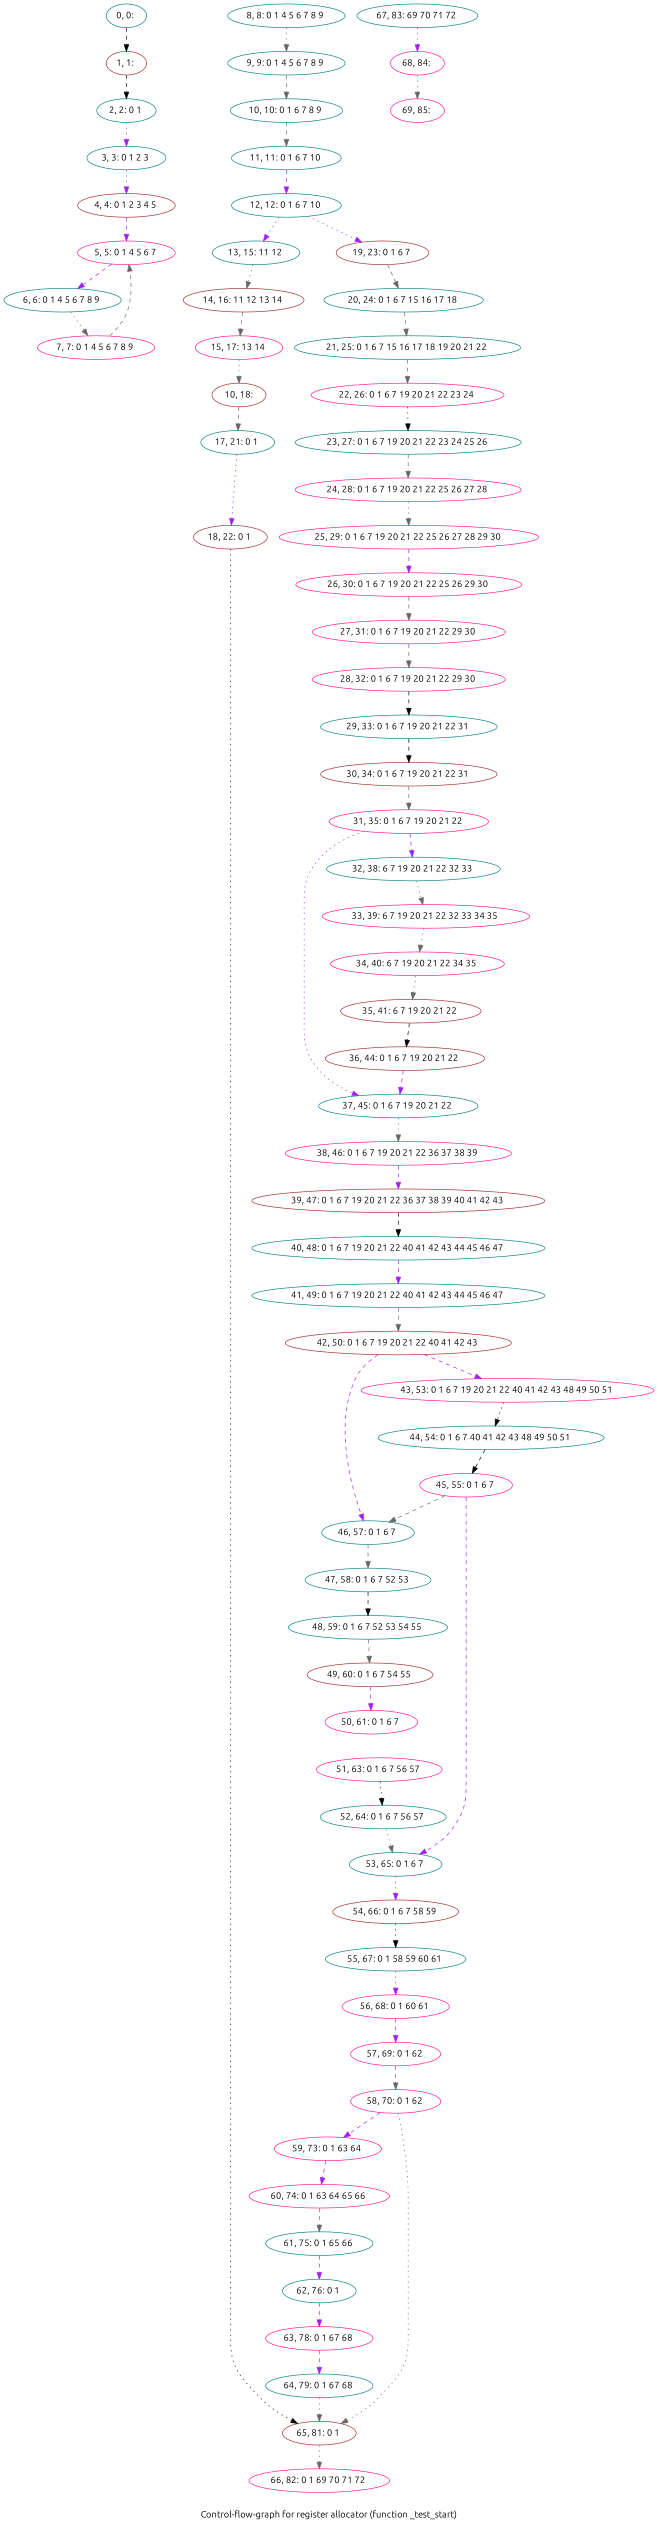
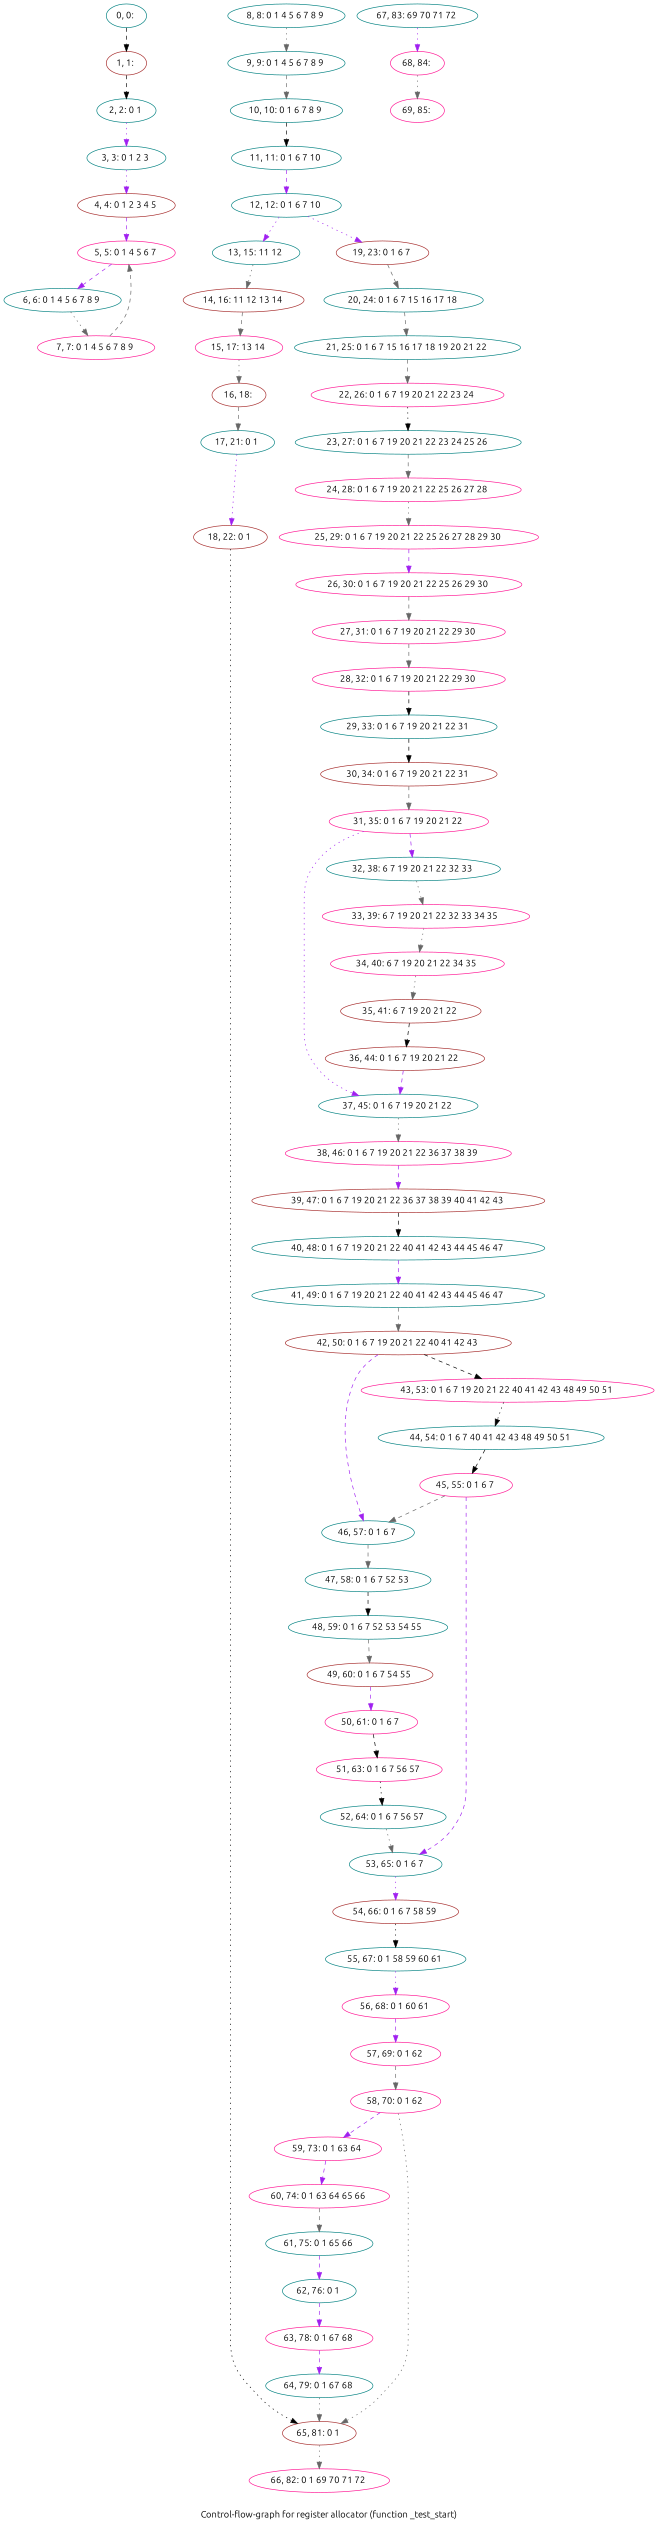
  digraph {
    fontname=Ubuntu
    label="Control-flow-graph for register allocator (function _test_start)"
    node [color=teal fontname=Ubuntu]
    edge [color=gray40 fontname=Ubuntu style=dashed]
    n1 [label="0, 0: "]
    n2 [color=brown label="1, 1: "]
    n3 [label="2, 2: 0 1 "]
    n4 [label="3, 3: 0 1 2 3 "]
    n5 [color=brown label="4, 4: 0 1 2 3 4 5 "]
    n6 [color=deeppink label="5, 5: 0 1 4 5 6 7 "]
    n7 [label="6, 6: 0 1 4 5 6 7 8 9 "]
    n8 [color=deeppink label="7, 7: 0 1 4 5 6 7 8 9 "]
    n9 [label="8, 8: 0 1 4 5 6 7 8 9 "]
    n10 [label="9, 9: 0 1 4 5 6 7 8 9 "]
    n11 [label="10, 10: 0 1 6 7 8 9 "]
    n12 [label="11, 11: 0 1 6 7 10 "]
    n13 [label="12, 12: 0 1 6 7 10 "]
    n14 [label="13, 15: 11 12 "]
    n15 [color=brown label="19, 23: 0 1 6 7 "]
    n16 [color=brown label="14, 16: 11 12 13 14 "]
    n17 [label="20, 24: 0 1 6 7 15 16 17 18 "]
    n18 [color=deeppink label="15, 17: 13 14 "]
-   n19 [color=brown label="10, 18:"]
+   n19 [color=brown label="16, 18: "]
    n20 [label="17, 21: 0 1 "]
    n21 [color=brown label="18, 22: 0 1 "]
    n22 [color=brown label="65, 81: 0 1 "]
    n23 [color=deeppink label="66, 82: 0 1 69 70 71 72 "]
    n24 [label="21, 25: 0 1 6 7 15 16 17 18 19 20 21 22 "]
    n25 [color=deeppink label="22, 26: 0 1 6 7 19 20 21 22 23 24 "]
    n26 [label="23, 27: 0 1 6 7 19 20 21 22 23 24 25 26 "]
    n27 [color=deeppink label="24, 28: 0 1 6 7 19 20 21 22 25 26 27 28 "]
    n28 [color=deeppink label="25, 29: 0 1 6 7 19 20 21 22 25 26 27 28 29 30 "]
    n29 [color=deeppink label="26, 30: 0 1 6 7 19 20 21 22 25 26 29 30 "]
    n30 [color=deeppink label="27, 31: 0 1 6 7 19 20 21 22 29 30 "]
    n31 [color=deeppink label="28, 32: 0 1 6 7 19 20 21 22 29 30 "]
    n32 [label="29, 33: 0 1 6 7 19 20 21 22 31 "]
    n33 [color=brown label="30, 34: 0 1 6 7 19 20 21 22 31 "]
    n34 [color=deeppink label="31, 35: 0 1 6 7 19 20 21 22 "]
    n35 [label="32, 38: 6 7 19 20 21 22 32 33 "]
    n36 [label="37, 45: 0 1 6 7 19 20 21 22 "]
    n37 [color=deeppink label="33, 39: 6 7 19 20 21 22 32 33 34 35 "]
    n38 [color=deeppink label="38, 46: 0 1 6 7 19 20 21 22 36 37 38 39 "]
    n39 [color=deeppink label="34, 40: 6 7 19 20 21 22 34 35 "]
    n40 [color=brown label="35, 41: 6 7 19 20 21 22 "]
    n41 [color=brown label="36, 44: 0 1 6 7 19 20 21 22 "]
    n42 [color=brown label="39, 47: 0 1 6 7 19 20 21 22 36 37 38 39 40 41 42 43 "]
    n43 [label="40, 48: 0 1 6 7 19 20 21 22 40 41 42 43 44 45 46 47 "]
    n44 [label="41, 49: 0 1 6 7 19 20 21 22 40 41 42 43 44 45 46 47 "]
    n45 [color=brown label="42, 50: 0 1 6 7 19 20 21 22 40 41 42 43 "]
    n46 [color=deeppink label="43, 53: 0 1 6 7 19 20 21 22 40 41 42 43 48 49 50 51 "]
    n47 [label="46, 57: 0 1 6 7 "]
    n48 [label="44, 54: 0 1 6 7 40 41 42 43 48 49 50 51 "]
    n49 [label="47, 58: 0 1 6 7 52 53 "]
    n50 [color=deeppink label="45, 55: 0 1 6 7 "]
    n51 [label="53, 65: 0 1 6 7 "]
    n52 [color=brown label="54, 66: 0 1 6 7 58 59 "]
    n53 [label="48, 59: 0 1 6 7 52 53 54 55 "]
    n54 [color=brown label="49, 60: 0 1 6 7 54 55 "]
    n55 [color=deeppink label="50, 61: 0 1 6 7 "]
    n56 [color=deeppink label="51, 63: 0 1 6 7 56 57 "]
    n57 [label="52, 64: 0 1 6 7 56 57 "]
    n58 [label="55, 67: 0 1 58 59 60 61 "]
    n59 [color=deeppink label="56, 68: 0 1 60 61 "]
    n60 [color=deeppink label="57, 69: 0 1 62 "]
    n61 [color=deeppink label="58, 70: 0 1 62 "]
    n62 [color=deeppink label="59, 73: 0 1 63 64 "]
    n63 [color=deeppink label="60, 74: 0 1 63 64 65 66 "]
    n64 [label="61, 75: 0 1 65 66 "]
    n65 [label="62, 76: 0 1 "]
    n66 [color=deeppink label="63, 78: 0 1 67 68 "]
    n67 [label="64, 79: 0 1 67 68 "]
    n68 [label="67, 83: 69 70 71 72 "]
    n69 [color=deeppink label="68, 84: "]
    n70 [color=deeppink label="69, 85: "]
    n1 -> n2 [color=black]
    n2 -> n3 [color=black]
    n3 -> n4 [color=purple style=dotted]
    n4 -> n5 [color=purple style=dotted]
    n5 -> n6 [color=purple]
    n6 -> n7 [color=purple]
    n7 -> n8 [style=dotted]
    n8 -> n6
    n9 -> n10 [style=dotted]
    n10 -> n11
-   n11 -> n12
+   n11 -> n12 [color=black]
    n12 -> n13 [color=purple]
    n13 -> n14 [color=purple style=dotted]
    n13 -> n15 [color=purple style=dotted]
    n14 -> n16 [style=dotted]
    n15 -> n17
    n16 -> n18
    n17 -> n24
    n18 -> n19 [style=dotted]
    n19 -> n20
    n20 -> n21 [color=purple style=dotted]
    n21 -> n22 [color=black style=dotted]
    n22 -> n23 [style=dotted]
    n24 -> n25
    n25 -> n26 [color=black style=dotted]
    n26 -> n27
    n27 -> n28 [style=dotted]
    n28 -> n29 [color=purple]
    n29 -> n30
    n30 -> n31
    n31 -> n32 [color=black]
    n32 -> n33 [color=black]
    n33 -> n34
    n34 -> n35 [color=purple]
    n34 -> n36 [color=purple style=dotted]
    n35 -> n37 [style=dotted]
    n36 -> n38 [style=dotted]
    n37 -> n39 [style=dotted]
    n38 -> n42 [color=purple]
    n39 -> n40 [style=dotted]
    n40 -> n41 [color=black]
    n41 -> n36 [color=purple]
    n42 -> n43 [color=black]
    n43 -> n44 [color=purple]
    n44 -> n45
-   n45 -> n46 [color=purple]
+   n45 -> n46 [color=black]
    n45 -> n47 [color=purple]
    n46 -> n48 [color=black style=dotted]
    n47 -> n49
    n48 -> n50 [color=black]
    n49 -> n53 [color=black]
    n50 -> n47
    n50 -> n51 [color=purple]
    n51 -> n52 [color=purple style=dotted]
    n52 -> n58 [color=black style=dotted]
    n53 -> n54
    n54 -> n55 [color=purple]
+   n55 -> n56 [color=black]
    n56 -> n57 [color=black style=dotted]
    n57 -> n51 [style=dotted]
    n58 -> n59 [color=purple style=dotted]
    n59 -> n60 [color=purple]
    n60 -> n61
    n61 -> n22 [style=dotted]
    n61 -> n62 [color=purple]
    n62 -> n63 [color=purple]
    n63 -> n64
    n64 -> n65 [color=purple]
    n65 -> n66 [color=purple]
    n66 -> n67 [color=purple]
    n67 -> n22 [style=dotted]
    n68 -> n69 [color=purple style=dotted]
    n69 -> n70 [style=dotted]
  }
